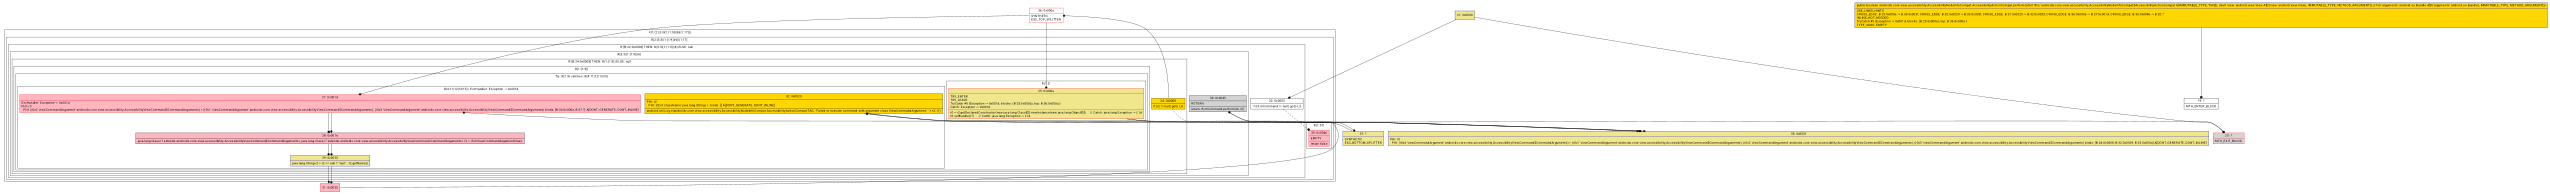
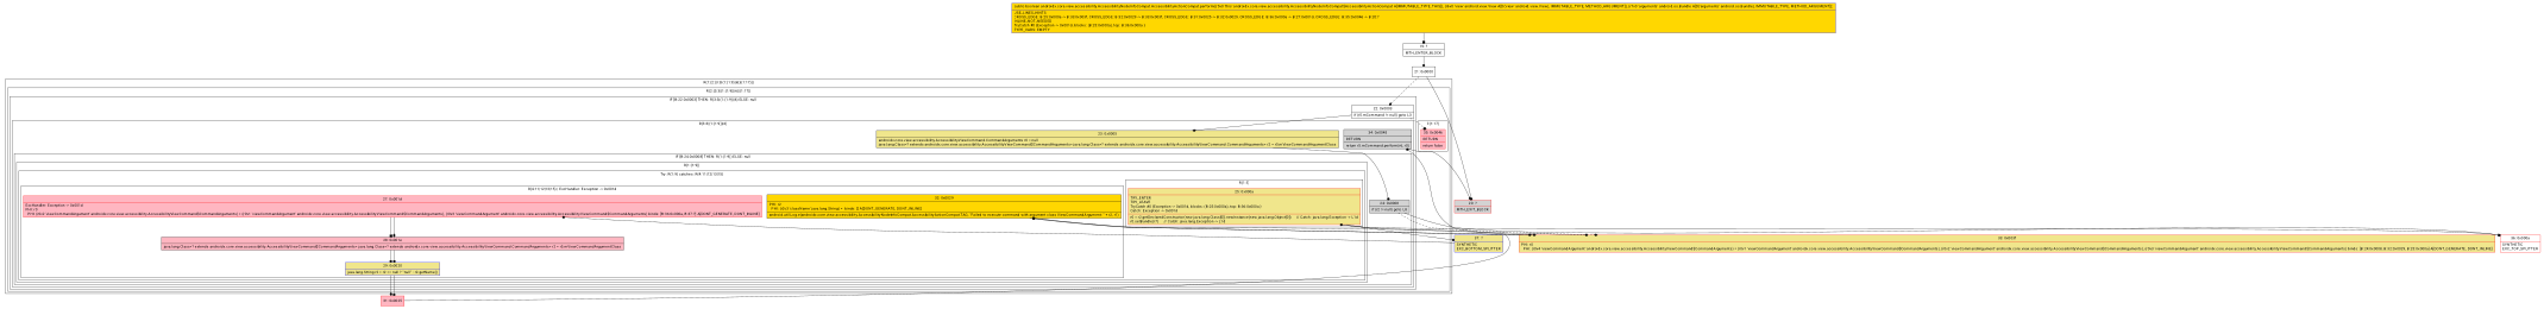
  digraph {
    fontname=Roboto
    node [color=black fillcolor=khaki fontname=Roboto shape=record style=filled]
    edge [arrowhead=dot fontname=Roboto]
    n1 [color=red label="{25\:\ 0x000a|TRY_ENTER\lTRY_LEAVE\lTryCatch #0 \{Exception \-\> 0x001d, blocks: (B:25:0x000a), top: B:36:0x000a \}\lCatch: Exception \-\> 0x001d\l|r0 = r2.getDeclaredConstructor(new java.lang.Class[0]).newInstance(new java.lang.Object[0])     \/\/ Catch: java.lang.Exception \-\> L1d\lr0.setBundle(r7)     \/\/ Catch: java.lang.Exception \-\> L1d\l}"]
    n2 [color=red fillcolor=lightpink label="{27\:\ 0x001d|ExcHandler: Exception \-\> 0x001d\lPHI: r0 \l  PHI: (r0v2 'viewCommandArgument' androidx.core.view.accessibility.AccessibilityViewCommand$CommandArguments) = (r0v1 'viewCommandArgument' androidx.core.view.accessibility.AccessibilityViewCommand$CommandArguments), (r0v3 'viewCommandArgument' androidx.core.view.accessibility.AccessibilityViewCommand$CommandArguments) binds: [B:36:0x000a, B:37:?] A[DONT_GENERATE, DONT_INLINE]\l}"]
    n3 [fillcolor=lightpink label="{28\:\ 0x001e|java.lang.Class\<? extends androidx.core.view.accessibility.AccessibilityViewCommand$CommandArguments\> java.lang.Class\<? extends androidx.core.view.accessibility.AccessibilityViewCommand.CommandArguments\> r2 = r5.mViewCommandArgumentClass\l}"]
    n4 [color=blue label="{29\:\ 0x0020|java.lang.String r2 = r2 == null ? \"null\" : r2.getName()\l}"]
    n5 [fillcolor=gold label="{32\:\ 0x0029|PHI: r2 \l  PHI: (r2v3 'className' java.lang.String) =  binds: [] A[DONT_GENERATE, DONT_INLINE]\l|android.util.Log.e(androidx.core.view.accessibility.AccessibilityNodeInfoCompat.AccessibilityActionCompat.TAG, \"Failed to execute command with argument class ViewCommandArgument: \" + r2, r1)\l}"]
-   n6 [fillcolor=gold label="{24\:\ 0x0008|if (r2 != null) goto L8\l}"]
+   n6 [fillcolor=lightgrey label="{24\:\ 0x0008|if (r2 != null) goto L8\l}"]
+   n7 [label="{23\:\ 0x0005|androidx.core.view.accessibility.AccessibilityViewCommand.CommandArguments r0 = null\ljava.lang.Class\<? extends androidx.core.view.accessibility.AccessibilityViewCommand$CommandArguments\> java.lang.Class\<? extends androidx.core.view.accessibility.AccessibilityViewCommand.CommandArguments\> r2 = r5.mViewCommandArgumentClass\l}"]
    n8 [fillcolor=lightgrey label="{34\:\ 0x0045|RETURN\l|return r5.mCommand.perform(r6, r0)\l}"]
    n9 [fillcolor=white label="{22\:\ 0x0003|if (r5.mCommand != null) goto L3\l}"]
-   n10 [color=red fillcolor=lightpink label="{35\:\ 0x0046|EMPTY\l|return false\l}"]
-   n11 [color=blue label="{33\:\ 0x003f|PHI: r0 \l  PHI: (r0v4 'viewCommandArgument' androidx.core.view.accessibility.AccessibilityViewCommand$CommandArguments) = (r0v1 'viewCommandArgument' androidx.core.view.accessibility.AccessibilityViewCommand$CommandArguments), (r0v2 'viewCommandArgument' androidx.core.view.accessibility.AccessibilityViewCommand$CommandArguments), (r0v3 'viewCommandArgument' androidx.core.view.accessibility.AccessibilityViewCommand$CommandArguments) binds: [B:24:0x0008, B:32:0x0029, B:25:0x000a] A[DONT_GENERATE, DONT_INLINE]\l}"]
+   n10 [color=red fillcolor=lightpink label="{35\:\ 0x0046|RETURN\l|return false\l}"]
+   n11 [color=red label="{33\:\ 0x003f|PHI: r0 \l  PHI: (r0v4 'viewCommandArgument' androidx.core.view.accessibility.AccessibilityViewCommand$CommandArguments) = (r0v1 'viewCommandArgument' androidx.core.view.accessibility.AccessibilityViewCommand$CommandArguments), (r0v2 'viewCommandArgument' androidx.core.view.accessibility.AccessibilityViewCommand$CommandArguments), (r0v3 'viewCommandArgument' androidx.core.view.accessibility.AccessibilityViewCommand$CommandArguments) binds: [B:24:0x0008, B:32:0x0029, B:25:0x000a] A[DONT_GENERATE, DONT_INLINE]\l}"]
    n12 [color=blue label="{37\:\ ?|SYNTHETIC\lEXC_BOTTOM_SPLITTER\l}"]
    n13 [color=red fillcolor=lightpink label="{31\:\ 0x0025}"]
    n14 [color=red fillcolor=white label="{36\:\ 0x000a|SYNTHETIC\lEXC_TOP_SPLITTER\l}"]
    n15 [color=red fillcolor=lightgrey label="{20\:\ ?|MTH_EXIT_BLOCK\l}"]
    n16 [fillcolor=white label="{19\:\ ?|MTH_ENTER_BLOCK\l}"]
-   n17 [label="{21\:\ 0x0000}"]
+   n17 [fillcolor=white label="{21\:\ 0x0000}"]
    n18 [color=blue fillcolor=gold label="{public boolean androidx.core.view.accessibility.AccessibilityNodeInfoCompat.AccessibilityActionCompat.perform((r5v0 'this' androidx.core.view.accessibility.AccessibilityNodeInfoCompat$AccessibilityActionCompat A[IMMUTABLE_TYPE, THIS]), (r6v0 'view' android.view.View A[D('view' android.view.View), IMMUTABLE_TYPE, METHOD_ARGUMENT]), (r7v0 'arguments' android.os.Bundle A[D('arguments' android.os.Bundle), IMMUTABLE_TYPE, METHOD_ARGUMENT]))  | USE_LINES_HINTS\lCROSS_EDGE: B:25:0x000a \-\> B:33:0x003f, CROSS_EDGE: B:32:0x0029 \-\> B:33:0x003f, CROSS_EDGE: B:31:0x0025 \-\> B:32:0x0029, CROSS_EDGE: B:36:0x000a \-\> B:27:0x001d, CROSS_EDGE: B:35:0x0046 \-\> B:20:?\lINLINE_NOT_NEEDED\lTryCatch #0 \{Exception \-\> 0x001d, blocks: (B:25:0x000a), top: B:36:0x000a \}\lTYPE_VARS: EMPTY\l}"]
    subgraph cluster_1 {
      label="R(1:(2:(3:3|(1:(1:9))|6)|(1:17)))"
      subgraph cluster_2 {
        label="R(2:(3:3|(1:(1:9))|6)|(1:17))"
        subgraph cluster_3 {
          label="IF [B:22:0x0003] THEN: R(3:3|(1:(1:9))|6) ELSE: null"
          n9
          subgraph cluster_4 {
            label="R(3:3|(1:(1:9))|6)"
+           n7
            n8
            subgraph cluster_5 {
              label="IF [B:24:0x0008] THEN: R(1:(1:9)) ELSE: null"
              n6
              subgraph cluster_6 {
                label="R(1:(1:9))"
                subgraph cluster_7 {
                  label="Try: R(1:9) catches: R(4:11|12|13|15)"
                  subgraph cluster_8 {
                    label="R(1:5)"
                    n1
                  }
                  subgraph cluster_9 {
                    label="R(4:11|12|13|15) | ExcHandler: Exception \-\> 0x001d\l"
                    n2
                    n3
                    n4
                    n5
                  }
                }
              }
            }
          }
        }
        subgraph cluster_10 {
-         label="R(1:57)"
+         label="R(1:17)"
          n10
        }
      }
    }
    subgraph cluster_11 {
      label="R(4:11|12|13|15) | ExcHandler: Exception \-\> 0x001d\l"
    }
    n1 -> n11
    n1 -> n12
    n2 -> n3 [arrowhead=box]
    n2 -> n3 [arrowhead=diamond]
    n3 -> n4
    n3 -> n4
    n4 -> n13 [arrowhead=diamond]
    n4 -> n13
    n5 -> n11 [arrowhead=diamond]
    n5 -> n11 [arrowhead=diamond]
    n6 -> n11 [arrowhead=diamond style=dashed]
-   n6 -> n14
+   n6 -> n14 [arrowhead=box]
+   n7 -> n6
    n8 -> n15 [arrowhead=diamond]
+   n9 -> n7 [arrowhead=diamond]
    n9 -> n10 [arrowhead=box style=dashed]
    n11 -> n8
    n12 -> n2
    n13 -> n5 [arrowhead=box]
    n14 -> n1
-   n14 -> n2 [arrowhead=diamond]
-   n17 -> n9 [arrowhead=diamond]
+   n16 -> n17
+   n17 -> n9 [arrowhead=diamond style=dashed]
    n17 -> n15
    n18 -> n16 [arrowhead=box]
  }
